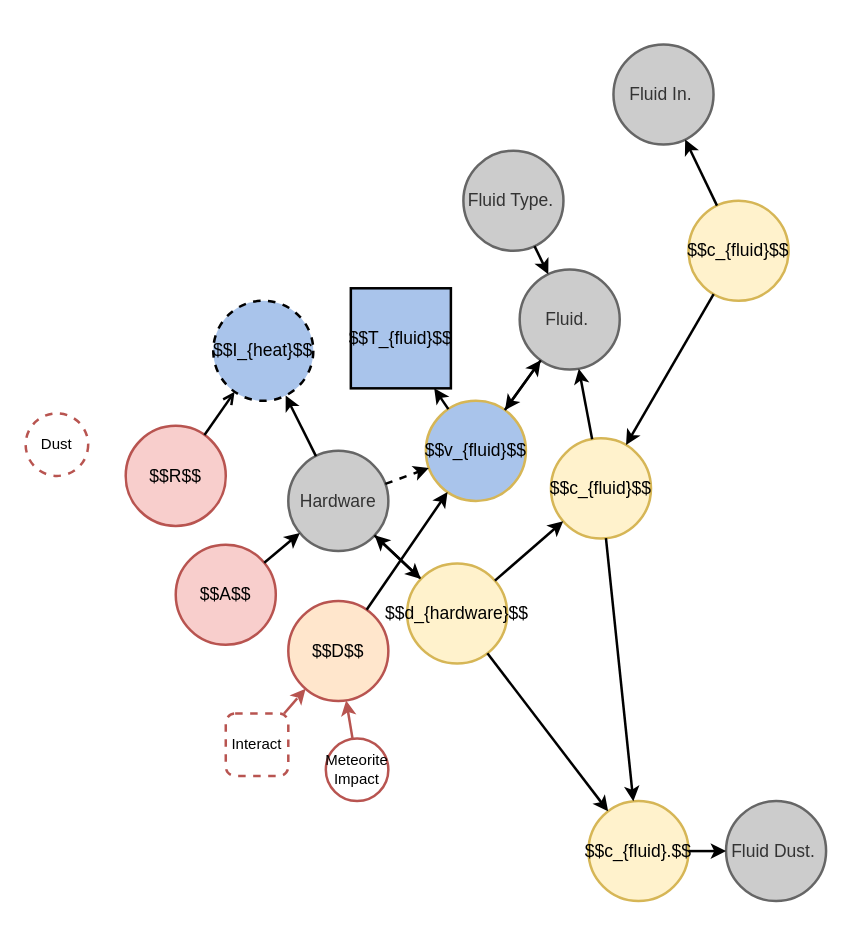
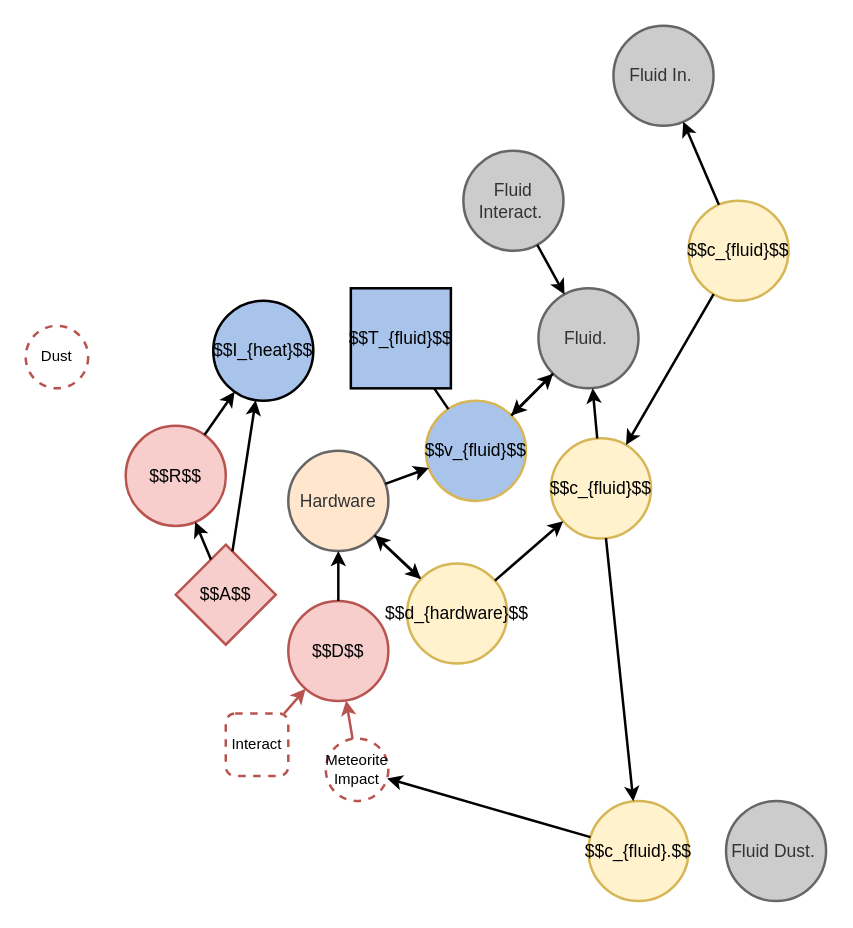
  <mxCell id="0" />
  <mxCell id="1" parent="0" />
  <mxCell id="2" value="&lt;font style=&quot;font-size: 14px;&quot;&gt;$$T_{fluid}$$&lt;/font&gt;" style="whiteSpace=wrap;html=1;aspect=fixed;fillColor=#A9C4EB;strokeWidth=2;rounded=0;" parent="1" vertex="1"><mxGeometry x="280" y="230" width="80" height="80" as="geometry" /></mxCell>
- <mxCell id="3" value="&lt;font style=&quot;font-size: 14px;&quot;&gt;Fluid.&amp;nbsp;&lt;/font&gt;" style="ellipse;whiteSpace=wrap;html=1;aspect=fixed;fillColor=#CCCCCC;strokeColor=#666666;strokeWidth=2;fontColor=#333333;" parent="1" vertex="1"><mxGeometry x="415" y="215" width="80" height="80" as="geometry" /></mxCell>
- <mxCell id="4" value="&lt;font style=&quot;font-size: 14px;&quot;&gt;Hardware&lt;/font&gt;" style="ellipse;whiteSpace=wrap;html=1;aspect=fixed;fillColor=#CCCCCC;strokeColor=#666666;strokeWidth=2;fontColor=#333333;" parent="1" vertex="1"><mxGeometry x="230" y="360" width="80" height="80" as="geometry" /></mxCell>
- <mxCell id="5" value="&lt;font style=&quot;font-size: 14px;&quot;&gt;$$A$$&lt;/font&gt;" style="ellipse;whiteSpace=wrap;html=1;aspect=fixed;fillColor=#f8cecc;strokeColor=#b85450;strokeWidth=2;" parent="1" vertex="1"><mxGeometry x="140" y="435" width="80" height="80" as="geometry" /></mxCell>
- <mxCell id="6" value="" style="endArrow=classic;html=1;rounded=0;strokeWidth=2;" parent="1" source="5" target="4" edge="1"><mxGeometry width="50" height="50" relative="1" as="geometry"><mxPoint x="-155" y="327" as="sourcePoint" /><mxPoint x="-120" y="358" as="targetPoint" /></mxGeometry></mxCell>
+ <mxCell id="3" value="&lt;font style=&quot;font-size: 14px;&quot;&gt;Fluid.&amp;nbsp;&lt;/font&gt;" style="ellipse;whiteSpace=wrap;html=1;aspect=fixed;fillColor=#CCCCCC;strokeColor=#666666;strokeWidth=2;fontColor=#333333;" parent="1" vertex="1"><mxGeometry x="430" y="230" width="80" height="80" as="geometry" /></mxCell>
+ <mxCell id="4" value="&lt;font style=&quot;font-size: 14px;&quot;&gt;Hardware&lt;/font&gt;" style="ellipse;whiteSpace=wrap;html=1;aspect=fixed;fillColor=#ffe6cc;strokeColor=#666666;strokeWidth=2;fontColor=#333333;" parent="1" vertex="1"><mxGeometry x="230" y="360" width="80" height="80" as="geometry" /></mxCell>
+ <mxCell id="5" value="&lt;font style=&quot;font-size: 14px;&quot;&gt;$$A$$&lt;/font&gt;" style="rhombus;whiteSpace=wrap;html=1;aspect=fixed;fillColor=#f8cecc;strokeColor=#b85450;strokeWidth=2;" parent="1" vertex="1"><mxGeometry x="140" y="435" width="80" height="80" as="geometry" /></mxCell>
+ <mxCell id="6" value="" style="endArrow=classic;html=1;rounded=0;strokeWidth=2;" parent="1" source="5" target="15" edge="1"><mxGeometry width="50" height="50" relative="1" as="geometry"><mxPoint x="-155" y="327" as="sourcePoint" /><mxPoint x="-120" y="358" as="targetPoint" /></mxGeometry></mxCell>
  <mxCell id="7" value="" style="endArrow=classic;html=1;rounded=0;strokeWidth=2;" parent="1" source="19" target="4" edge="1"><mxGeometry width="50" height="50" relative="1" as="geometry"><mxPoint x="323.519" y="460.021" as="sourcePoint" /><mxPoint x="214" y="403" as="targetPoint" /></mxGeometry></mxCell>
- <mxCell id="8" value="&lt;font style=&quot;font-size: 12px;&quot;&gt;Meteorite Impact&lt;/font&gt;" style="ellipse;whiteSpace=wrap;html=1;aspect=fixed;strokeWidth=2;strokeColor=#b85450;fillColor=#ffffff;dashed=0;" parent="1" vertex="1"><mxGeometry x="260" y="590" width="50" height="50" as="geometry" /></mxCell>
+ <mxCell id="8" value="&lt;font style=&quot;font-size: 12px;&quot;&gt;Meteorite Impact&lt;/font&gt;" style="ellipse;whiteSpace=wrap;html=1;aspect=fixed;strokeWidth=2;strokeColor=#b85450;fillColor=#ffffff;dashed=1;" parent="1" vertex="1"><mxGeometry x="260" y="590" width="50" height="50" as="geometry" /></mxCell>
  <mxCell id="9" value="Interact" style="whiteSpace=wrap;html=1;aspect=fixed;strokeWidth=2;strokeColor=#b85450;fillColor=#ffffff;dashed=1;rounded=1;" parent="1" vertex="1"><mxGeometry x="180" y="570" width="50" height="50" as="geometry" /></mxCell>
- <mxCell id="10" value="&lt;font style=&quot;font-size: 12px;&quot;&gt;Dust&lt;/font&gt;" style="ellipse;whiteSpace=wrap;html=1;aspect=fixed;strokeWidth=2;strokeColor=#b85450;fillColor=#ffffff;dashed=1;" parent="1" vertex="1"><mxGeometry x="20" y="330" width="50" height="50" as="geometry" /></mxCell>
+ <mxCell id="10" value="&lt;font style=&quot;font-size: 12px;&quot;&gt;Dust&lt;/font&gt;" style="ellipse;whiteSpace=wrap;html=1;aspect=fixed;strokeWidth=2;strokeColor=#b85450;fillColor=#ffffff;dashed=1;" parent="1" vertex="1"><mxGeometry x="20" y="260" width="50" height="50" as="geometry" /></mxCell>
  <mxCell id="11" value="" style="endArrow=classic;html=1;rounded=0;strokeColor=#B85450;dashed=0;dashPattern=8 8;strokeWidth=2;" parent="1" source="8" target="38" edge="1"><mxGeometry width="50" height="50" relative="1" as="geometry"><mxPoint x="60" y="570" as="sourcePoint" /><mxPoint x="323.535" y="519.994" as="targetPoint" /></mxGeometry></mxCell>
  <mxCell id="12" value="&lt;font style=&quot;font-size: 14px;&quot;&gt;$$R$$&lt;/font&gt;" style="ellipse;whiteSpace=wrap;html=1;aspect=fixed;fillColor=#f8cecc;strokeColor=#b85450;strokeWidth=2;" parent="1" vertex="1"><mxGeometry x="100" y="340" width="80" height="80" as="geometry" /></mxCell>
- <mxCell id="13" value="" style="endArrow=classic;html=1;rounded=0;strokeColor=#B85450;dashed=1;dashPattern=8 8;strokeWidth=2;" parent="1" source="9" target="38" edge="1"><mxGeometry width="50" height="50" relative="1" as="geometry"><mxPoint x="-271" y="401" as="sourcePoint" /><mxPoint x="351.903" y="529.955" as="targetPoint" /></mxGeometry></mxCell>
+ <mxCell id="13" value="" style="endArrow=classic;html=1;rounded=0;strokeColor=#B85450;dashed=0;dashPattern=8 8;strokeWidth=2;" parent="1" source="9" target="38" edge="1"><mxGeometry width="50" height="50" relative="1" as="geometry"><mxPoint x="-271" y="401" as="sourcePoint" /><mxPoint x="351.903" y="529.955" as="targetPoint" /></mxGeometry></mxCell>
  <mxCell id="14" value="&lt;font style=&quot;font-size: 14px;&quot;&gt;Fluid Dust.&amp;nbsp;&lt;/font&gt;" style="ellipse;whiteSpace=wrap;html=1;aspect=fixed;fillColor=#CCCCCC;strokeColor=#666666;strokeWidth=2;fontColor=#333333;" parent="1" vertex="1"><mxGeometry x="580" y="640" width="80" height="80" as="geometry" /></mxCell>
- <mxCell id="15" value="&lt;font style=&quot;font-size: 14px;&quot;&gt;$$I_{heat}$$&lt;/font&gt;" style="ellipse;whiteSpace=wrap;html=1;aspect=fixed;fillColor=#A9C4EB;strokeWidth=2;dashed=1;" parent="1" vertex="1"><mxGeometry x="170" y="240" width="80" height="80" as="geometry" /></mxCell>
- <mxCell id="16" value="" style="endArrow=classic;html=1;rounded=0;strokeWidth=2;" parent="1" source="4" target="15" edge="1"><mxGeometry width="50" height="50" relative="1" as="geometry"><mxPoint x="268" y="384" as="sourcePoint" /><mxPoint x="302" y="316" as="targetPoint" /></mxGeometry></mxCell>
- <mxCell id="18" value="" style="endArrow=open;html=1;rounded=0;strokeWidth=2;" parent="1" source="12" target="15" edge="1"><mxGeometry width="50" height="50" relative="1" as="geometry"><mxPoint x="314" y="518" as="sourcePoint" /><mxPoint x="286" y="532" as="targetPoint" /></mxGeometry></mxCell>
+ <mxCell id="15" value="&lt;font style=&quot;font-size: 14px;&quot;&gt;$$I_{heat}$$&lt;/font&gt;" style="ellipse;whiteSpace=wrap;html=1;aspect=fixed;fillColor=#A9C4EB;strokeWidth=2;" parent="1" vertex="1"><mxGeometry x="170" y="240" width="80" height="80" as="geometry" /></mxCell>
+ <mxCell id="17" value="" style="endArrow=classic;html=1;rounded=0;strokeWidth=2;" parent="1" source="5" target="12" edge="1"><mxGeometry width="50" height="50" relative="1" as="geometry"><mxPoint x="319" y="475" as="sourcePoint" /><mxPoint x="281" y="445" as="targetPoint" /></mxGeometry></mxCell>
+ <mxCell id="18" value="" style="endArrow=classic;html=1;rounded=0;strokeWidth=2;" parent="1" source="12" target="15" edge="1"><mxGeometry width="50" height="50" relative="1" as="geometry"><mxPoint x="314" y="518" as="sourcePoint" /><mxPoint x="286" y="532" as="targetPoint" /></mxGeometry></mxCell>
  <mxCell id="19" value="&lt;font style=&quot;font-size: 14px;&quot;&gt;$$d_{hardware}$$&lt;/font&gt;" style="ellipse;whiteSpace=wrap;html=1;aspect=fixed;strokeWidth=2;strokeColor=#d6b656;fillColor=#fff2cc;direction=south;rotation=0;" parent="1" vertex="1"><mxGeometry x="325" y="450" width="80" height="80" as="geometry" /></mxCell>
  <mxCell id="20" value="&lt;font style=&quot;font-size: 14px;&quot;&gt;$$c_{fluid}$$&lt;/font&gt;" style="ellipse;whiteSpace=wrap;html=1;aspect=fixed;strokeWidth=2;strokeColor=#d6b656;fillColor=#fff2cc;direction=south;rotation=0;" parent="1" vertex="1"><mxGeometry x="440" y="350" width="80" height="80" as="geometry" /></mxCell>
  <mxCell id="21" value="" style="endArrow=classic;html=1;rounded=0;strokeWidth=2;" parent="1" source="20" target="3" edge="1"><mxGeometry width="50" height="50" relative="1" as="geometry"><mxPoint x="334" y="470" as="sourcePoint" /><mxPoint x="307" y="440" as="targetPoint" /></mxGeometry></mxCell>
  <mxCell id="22" value="&lt;font style=&quot;font-size: 14px;&quot;&gt;$$c_{fluid}.$$&lt;/font&gt;" style="ellipse;whiteSpace=wrap;html=1;aspect=fixed;strokeWidth=2;strokeColor=#d6b656;fillColor=#fff2cc;direction=south;rotation=0;" parent="1" vertex="1"><mxGeometry x="470" y="640" width="80" height="80" as="geometry" /></mxCell>
  <mxCell id="23" value="&lt;font style=&quot;font-size: 14px;&quot;&gt;$$v_{fluid}$$&lt;/font&gt;" style="ellipse;whiteSpace=wrap;html=1;aspect=fixed;strokeWidth=2;strokeColor=#d6b656;fillColor=#a9c4eb;direction=south;rotation=0;" parent="1" vertex="1"><mxGeometry x="340" y="320" width="80" height="80" as="geometry" /></mxCell>
- <mxCell id="24" value="" style="endArrow=classic;html=1;rounded=0;strokeWidth=2;" parent="1" source="23" target="2" edge="1"><mxGeometry width="50" height="50" relative="1" as="geometry"><mxPoint x="428" y="366" as="sourcePoint" /><mxPoint x="462" y="354" as="targetPoint" /></mxGeometry></mxCell>
- <mxCell id="25" value="" style="endArrow=classic;html=1;rounded=0;strokeWidth=2;" parent="1" source="19" target="22" edge="1"><mxGeometry width="50" height="50" relative="1" as="geometry"><mxPoint x="334" y="470" as="sourcePoint" /><mxPoint x="307" y="440" as="targetPoint" /></mxGeometry></mxCell>
- <mxCell id="26" value="" style="endArrow=classic;html=1;rounded=0;strokeWidth=2;" parent="1" source="22" target="14" edge="1"><mxGeometry width="50" height="50" relative="1" as="geometry"><mxPoint x="391" y="525" as="sourcePoint" /><mxPoint x="539" y="645" as="targetPoint" /></mxGeometry></mxCell>
- <mxCell id="27" value="&lt;span style=&quot;font-size: 14px;&quot;&gt;Fluid Type.&amp;nbsp;&lt;/span&gt;" style="ellipse;whiteSpace=wrap;html=1;aspect=fixed;fillColor=#CCCCCC;strokeColor=#666666;strokeWidth=2;fontColor=#333333;" parent="1" vertex="1"><mxGeometry x="370" y="120" width="80" height="80" as="geometry" /></mxCell>
+ <mxCell id="24" value="" style="endArrow=none;html=1;rounded=0;strokeWidth=2;" parent="1" source="23" target="2" edge="1"><mxGeometry width="50" height="50" relative="1" as="geometry"><mxPoint x="428" y="366" as="sourcePoint" /><mxPoint x="462" y="354" as="targetPoint" /></mxGeometry></mxCell>
+ <mxCell id="26" value="" style="endArrow=classic;html=1;rounded=0;strokeWidth=2;" parent="1" source="22" target="8" edge="1"><mxGeometry width="50" height="50" relative="1" as="geometry"><mxPoint x="391" y="525" as="sourcePoint" /><mxPoint x="539" y="645" as="targetPoint" /></mxGeometry></mxCell>
+ <mxCell id="27" value="&lt;span style=&quot;font-size: 14px;&quot;&gt;Fluid Interact.&amp;nbsp;&lt;/span&gt;" style="ellipse;whiteSpace=wrap;html=1;aspect=fixed;fillColor=#CCCCCC;strokeColor=#666666;strokeWidth=2;fontColor=#333333;" parent="1" vertex="1"><mxGeometry x="370" y="120" width="80" height="80" as="geometry" /></mxCell>
  <mxCell id="28" value="" style="endArrow=classic;html=1;rounded=0;strokeWidth=2;" parent="1" source="27" target="3" edge="1"><mxGeometry width="50" height="50" relative="1" as="geometry"><mxPoint x="428" y="366" as="sourcePoint" /><mxPoint x="462" y="354" as="targetPoint" /></mxGeometry></mxCell>
- <mxCell id="29" value="&lt;font style=&quot;font-size: 14px;&quot;&gt;Fluid In.&amp;nbsp;&lt;/font&gt;" style="ellipse;whiteSpace=wrap;html=1;aspect=fixed;fillColor=#CCCCCC;strokeColor=#666666;strokeWidth=2;fontColor=#333333;" parent="1" vertex="1"><mxGeometry x="490" y="35" width="80" height="80" as="geometry" /></mxCell>
- <mxCell id="30" value="" style="endArrow=classic;html=1;rounded=0;strokeWidth=2;dashed=1;" parent="1" source="4" target="23" edge="1"><mxGeometry width="50" height="50" relative="1" as="geometry"><mxPoint x="334" y="470" as="sourcePoint" /><mxPoint x="307" y="440" as="targetPoint" /></mxGeometry></mxCell>
+ <mxCell id="29" value="&lt;font style=&quot;font-size: 14px;&quot;&gt;Fluid In.&amp;nbsp;&lt;/font&gt;" style="ellipse;whiteSpace=wrap;html=1;aspect=fixed;fillColor=#CCCCCC;strokeColor=#666666;strokeWidth=2;fontColor=#333333;" parent="1" vertex="1"><mxGeometry x="490" y="20" width="80" height="80" as="geometry" /></mxCell>
+ <mxCell id="30" value="" style="endArrow=classic;html=1;rounded=0;strokeWidth=2;" parent="1" source="4" target="23" edge="1"><mxGeometry width="50" height="50" relative="1" as="geometry"><mxPoint x="334" y="470" as="sourcePoint" /><mxPoint x="307" y="440" as="targetPoint" /></mxGeometry></mxCell>
  <mxCell id="31" value="" style="endArrow=classic;html=1;rounded=0;strokeWidth=2;" parent="1" source="20" target="22" edge="1"><mxGeometry width="50" height="50" relative="1" as="geometry"><mxPoint x="382" y="533" as="sourcePoint" /><mxPoint x="478" y="677" as="targetPoint" /></mxGeometry></mxCell>
  <mxCell id="32" value="" style="endArrow=classic;html=1;rounded=0;strokeWidth=2;" parent="1" source="19" target="20" edge="1"><mxGeometry width="50" height="50" relative="1" as="geometry"><mxPoint x="382" y="533" as="sourcePoint" /><mxPoint x="478" y="677" as="targetPoint" /></mxGeometry></mxCell>
  <mxCell id="33" value="" style="endArrow=classic;html=1;rounded=0;strokeWidth=2;" parent="1" source="23" target="3" edge="1"><mxGeometry width="50" height="50" relative="1" as="geometry"><mxPoint x="395" y="481" as="sourcePoint" /><mxPoint x="505" y="419" as="targetPoint" /></mxGeometry></mxCell>
  <mxCell id="34" value="" style="endArrow=classic;html=1;rounded=0;strokeWidth=2;" parent="1" source="3" target="23" edge="1"><mxGeometry width="50" height="50" relative="1" as="geometry"><mxPoint x="461" y="340" as="sourcePoint" /><mxPoint x="499" y="310" as="targetPoint" /></mxGeometry></mxCell>
  <mxCell id="35" value="&lt;font style=&quot;font-size: 14px;&quot;&gt;$$c_{fluid}$$&lt;/font&gt;" style="ellipse;whiteSpace=wrap;html=1;aspect=fixed;strokeWidth=2;strokeColor=#d6b656;fillColor=#fff2cc;direction=south;rotation=0;" parent="1" vertex="1"><mxGeometry x="550" y="160" width="80" height="80" as="geometry" /></mxCell>
  <mxCell id="36" value="" style="endArrow=classic;html=1;rounded=0;strokeWidth=2;" parent="1" source="35" target="29" edge="1"><mxGeometry width="50" height="50" relative="1" as="geometry"><mxPoint x="596" y="328" as="sourcePoint" /><mxPoint x="564" y="307" as="targetPoint" /></mxGeometry></mxCell>
  <mxCell id="37" value="" style="endArrow=classic;html=1;rounded=0;strokeWidth=2;" parent="1" source="35" target="20" edge="1"><mxGeometry width="50" height="50" relative="1" as="geometry"><mxPoint x="596" y="328" as="sourcePoint" /><mxPoint x="564" y="307" as="targetPoint" /></mxGeometry></mxCell>
- <mxCell id="38" value="&lt;font style=&quot;font-size: 14px;&quot;&gt;$$D$$&lt;/font&gt;" style="ellipse;whiteSpace=wrap;html=1;aspect=fixed;fillColor=#ffe6cc;strokeColor=#b85450;strokeWidth=2;" parent="1" vertex="1"><mxGeometry x="230" y="480" width="80" height="80" as="geometry" /></mxCell>
- <mxCell id="39" value="" style="endArrow=classic;html=1;rounded=0;strokeWidth=2;" parent="1" source="38" target="23" edge="1"><mxGeometry width="50" height="50" relative="1" as="geometry"><mxPoint x="221" y="459" as="sourcePoint" /><mxPoint x="249" y="436" as="targetPoint" /></mxGeometry></mxCell>
+ <mxCell id="38" value="&lt;font style=&quot;font-size: 14px;&quot;&gt;$$D$$&lt;/font&gt;" style="ellipse;whiteSpace=wrap;html=1;aspect=fixed;fillColor=#f8cecc;strokeColor=#b85450;strokeWidth=2;" parent="1" vertex="1"><mxGeometry x="230" y="480" width="80" height="80" as="geometry" /></mxCell>
+ <mxCell id="39" value="" style="endArrow=classic;html=1;rounded=0;strokeWidth=2;" parent="1" source="38" target="4" edge="1"><mxGeometry width="50" height="50" relative="1" as="geometry"><mxPoint x="221" y="459" as="sourcePoint" /><mxPoint x="249" y="436" as="targetPoint" /></mxGeometry></mxCell>
  <mxCell id="40" value="" style="endArrow=classic;html=1;rounded=0;strokeWidth=2;" parent="1" source="4" target="19" edge="1"><mxGeometry width="50" height="50" relative="1" as="geometry"><mxPoint x="346" y="472" as="sourcePoint" /><mxPoint x="309" y="438" as="targetPoint" /></mxGeometry></mxCell>
